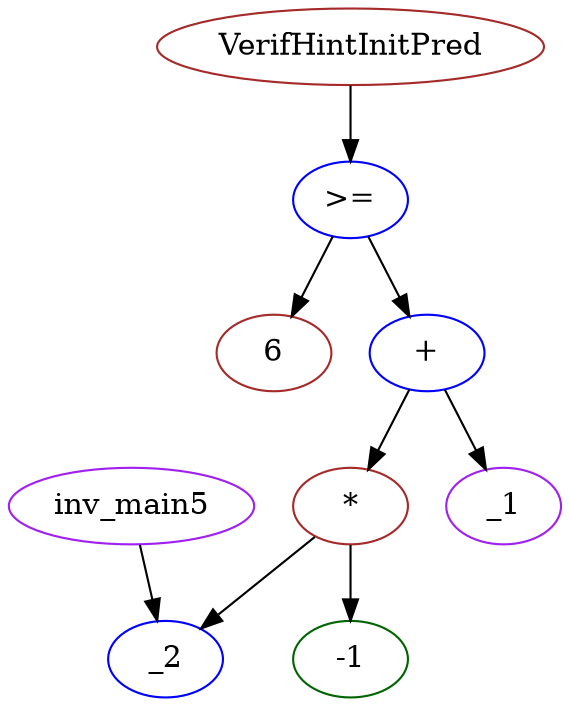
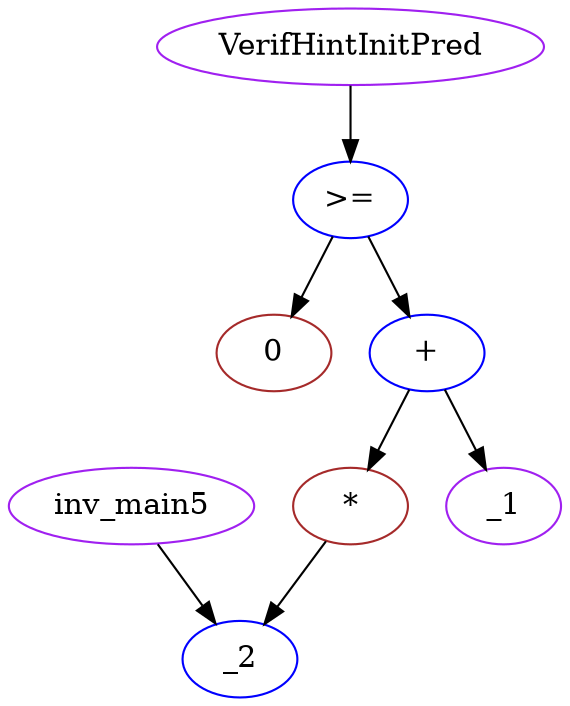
  digraph {
    node [color=blue]
    n1 [color=purple label=inv_main5]
    n2 [label=_2]
-   n3 [color=brown label=VerifHintInitPred]
+   n3 [color=purple label=VerifHintInitPred]
    n4 [label=">="]
-   n5 [color=brown label=6]
+   n5 [color=brown label=0]
    n6 [label="+"]
    n7 [color=brown label="*"]
    n8 [color=purple label=_1]
-   n9 [color=darkgreen label=-1]
    n1 -> n2
    n3 -> n4
    n4 -> n5
    n4 -> n6
    n6 -> n7
    n6 -> n8
    n7 -> n2
-   n7 -> n9
  }
